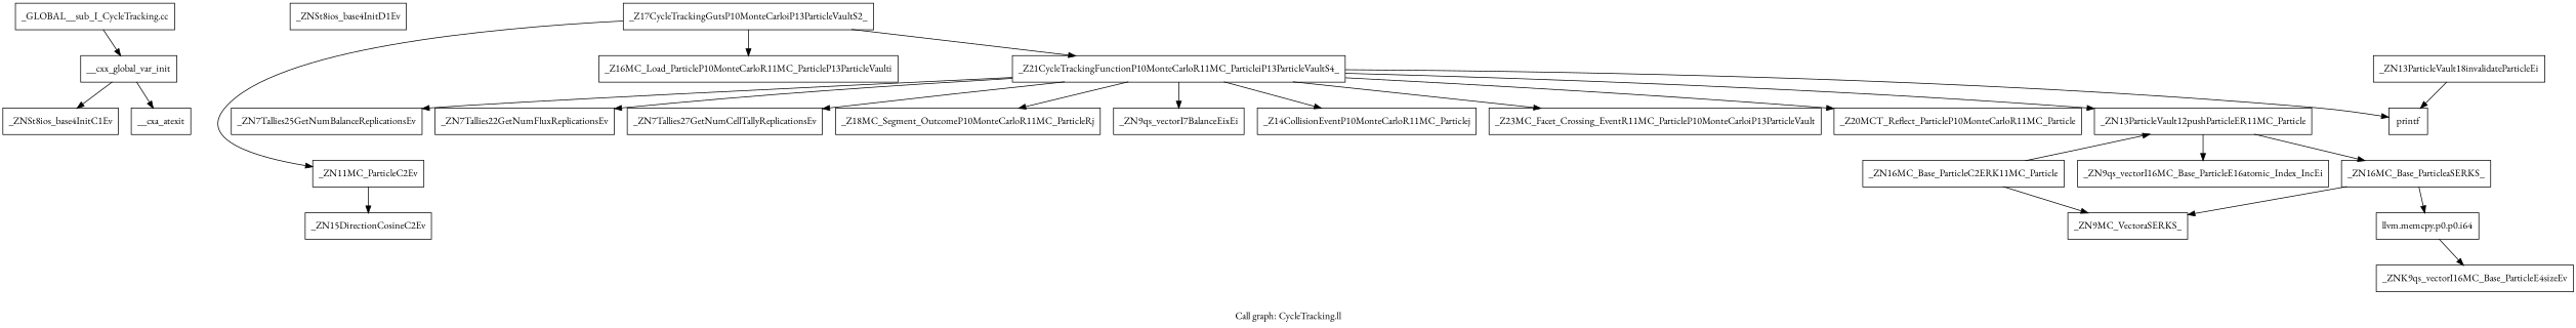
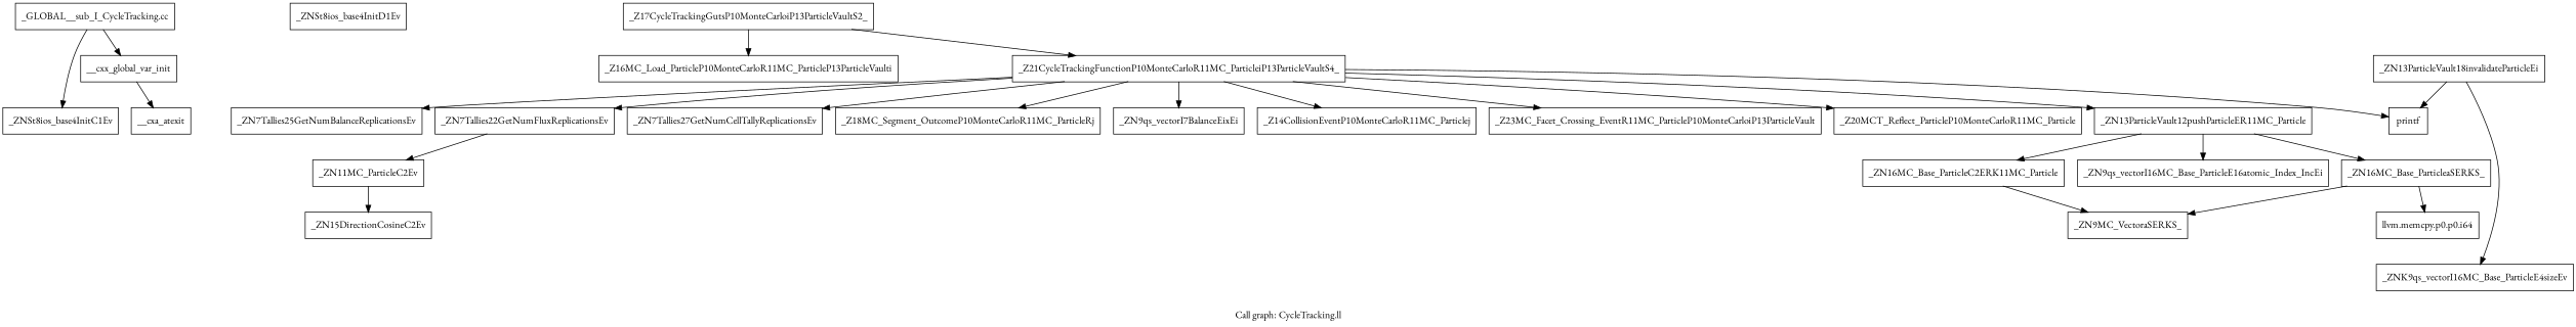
  digraph {
    fontname="EB Garamond"
    label="Call graph: CycleTracking.ll"
    node [fontname="EB Garamond" shape=record]
    edge [fontname="EB Garamond"]
    n1 [label="{__cxx_global_var_init}"]
    n2 [label="{_ZNSt8ios_base4InitC1Ev}"]
    n3 [label="{__cxa_atexit}"]
    n4 [label="{_ZNSt8ios_base4InitD1Ev}"]
    n5 [label="{_Z17CycleTrackingGutsP10MonteCarloiP13ParticleVaultS2_}"]
    n6 [label="{_ZN11MC_ParticleC2Ev}"]
    n7 [label="{_Z16MC_Load_ParticleP10MonteCarloR11MC_ParticleP13ParticleVaulti}"]
    n8 [label="{_Z21CycleTrackingFunctionP10MonteCarloR11MC_ParticleiP13ParticleVaultS4_}"]
    n9 [label="{_ZN15DirectionCosineC2Ev}"]
    n10 [label="{_ZN7Tallies25GetNumBalanceReplicationsEv}"]
    n11 [label="{_ZN7Tallies22GetNumFluxReplicationsEv}"]
    n12 [label="{_ZN7Tallies27GetNumCellTallyReplicationsEv}"]
    n13 [label="{_Z18MC_Segment_OutcomeP10MonteCarloR11MC_ParticleRj}"]
    n14 [label="{_ZN9qs_vectorI7BalanceEixEi}"]
    n15 [label="{_Z14CollisionEventP10MonteCarloR11MC_Particlej}"]
    n16 [label="{_Z23MC_Facet_Crossing_EventR11MC_ParticleP10MonteCarloiP13ParticleVault}"]
    n17 [label="{printf}"]
    n18 [label="{_Z20MCT_Reflect_ParticleP10MonteCarloR11MC_Particle}"]
    n19 [label="{_ZN13ParticleVault12pushParticleER11MC_Particle}"]
    n20 [label="{_ZN13ParticleVault18invalidateParticleEi}"]
    n21 [label="{_ZNK9qs_vectorI16MC_Base_ParticleE4sizeEv}"]
    n22 [label="{_ZN16MC_Base_ParticleC2ERK11MC_Particle}"]
    n23 [label="{_ZN9qs_vectorI16MC_Base_ParticleE16atomic_Index_IncEi}"]
    n24 [label="{_ZN16MC_Base_ParticleaSERKS_}"]
    n25 [label="{_ZN9MC_VectoraSERKS_}"]
    n26 [label="{llvm.memcpy.p0.p0.i64}"]
    n27 [label="{_GLOBAL__sub_I_CycleTracking.cc}"]
-   n1 -> n2
+   n27 -> n2
    n1 -> n3
-   n5 -> n6
+   n11 -> n6
    n5 -> n7
    n5 -> n8
    n6 -> n9
    n8 -> n10
    n8 -> n11
    n8 -> n12
    n8 -> n13
    n8 -> n14
    n8 -> n15
    n8 -> n16
    n8 -> n17
    n8 -> n18
    n8 -> n19
-   n22 -> n19
+   n19 -> n22
    n19 -> n23
    n19 -> n24
    n20 -> n17
-   n26 -> n21
+   n20 -> n21
    n22 -> n25
    n24 -> n25
    n24 -> n26
    n27 -> n1
  }
